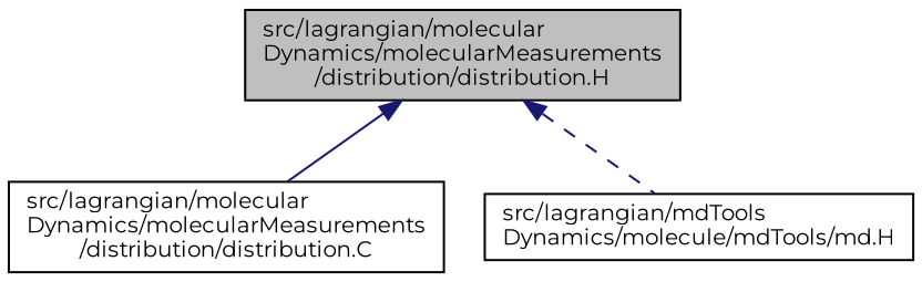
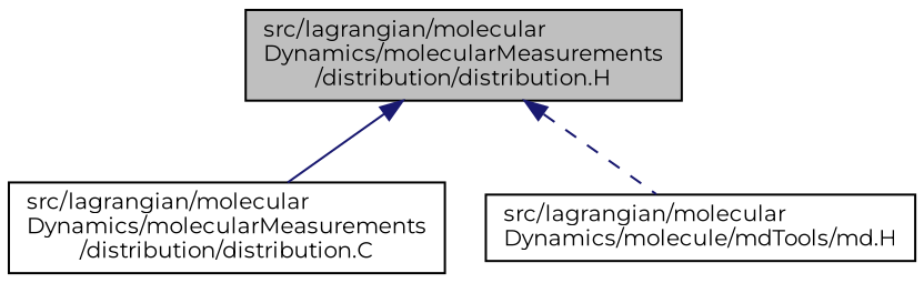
  digraph {
    fontname=Montserrat
    node [color=black fontname=Montserrat fontsize=10 shape=record]
    edge [color=midnightblue dir=back fontname=Montserrat fontsize=10 labelfontname=Helvetica labelfontsize=10]
    n1 [fillcolor=grey75 fontcolor=black height=0.2 label="src/lagrangian/molecular\lDynamics/molecularMeasurements\l/distribution/distribution.H" style=filled width=0.4]
    n2 [height=0.2 label="src/lagrangian/molecular\lDynamics/molecularMeasurements\l/distribution/distribution.C" width=0.4]
-   n3 [height=0.2 label="src/lagrangian/mdTools\lDynamics/molecule/mdTools/md.H" width=0.4]
+   n3 [height=0.2 label="src/lagrangian/molecular\lDynamics/molecule/mdTools/md.H" width=0.4]
    n1 -> n2 [style=solid]
    n1 -> n3 [style=dashed]
  }
